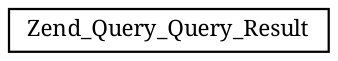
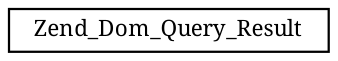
  digraph {
    rankdir=LR
    fontname="Noto Serif"
-   n1 [color=black fillcolor=white fontname="Noto Serif" fontsize=10 height=0.2 label=Zend_Query_Query_Result shape=box style=filled width=0.4]
+   n1 [color=black fillcolor=white fontname="Noto Serif" fontsize=10 height=0.2 label=Zend_Dom_Query_Result shape=box style=filled width=0.4]
  }
